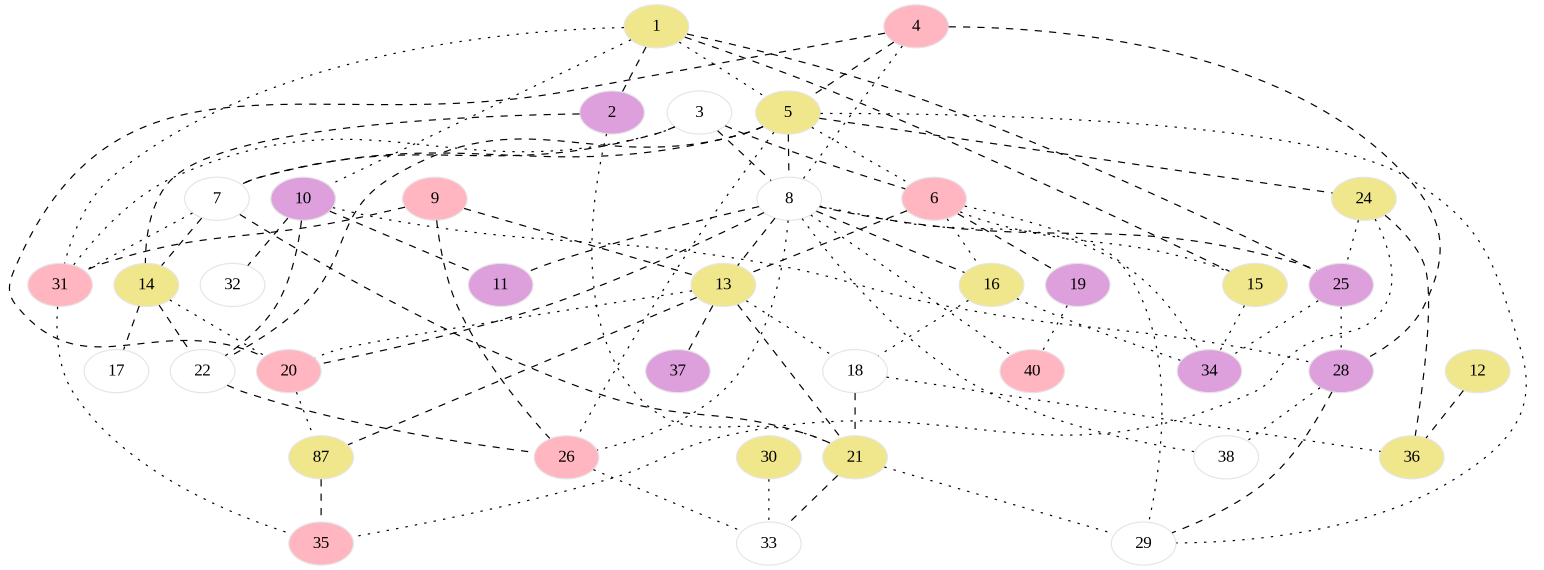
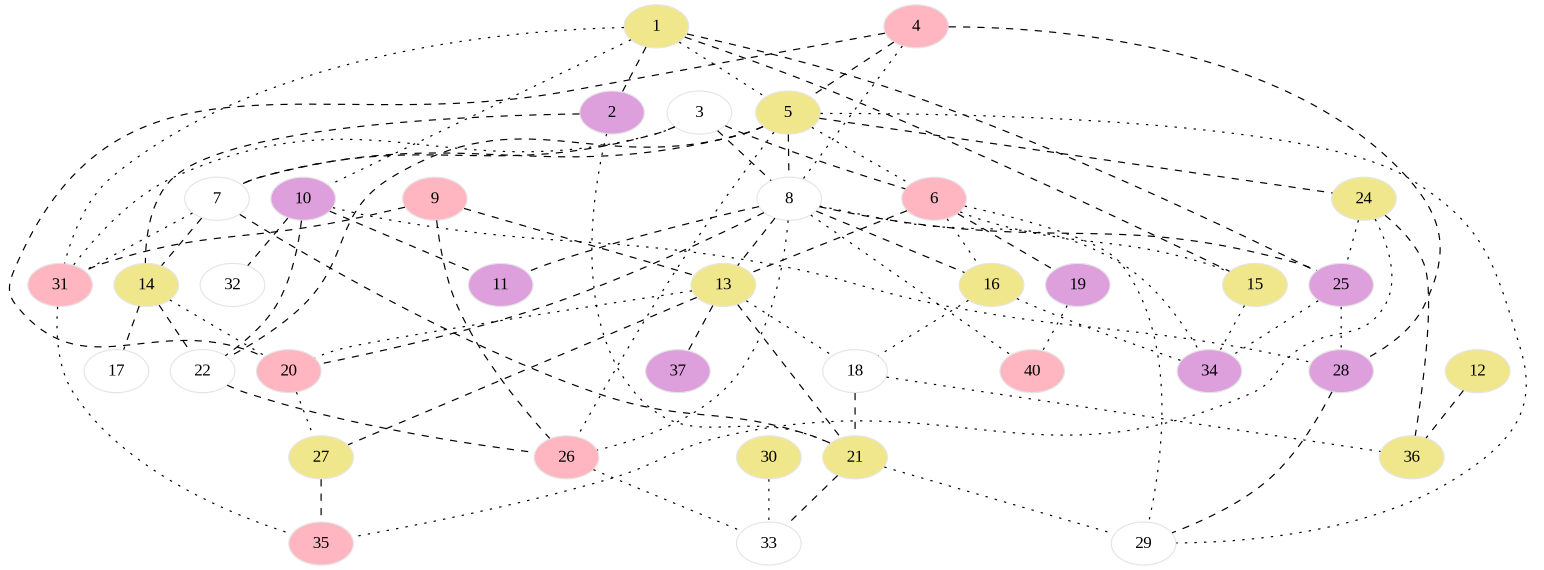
  graph {
    fontname="Liberation Serif"
    node [color=gray90 fillcolor=khaki fontname="Liberation Serif" style=filled]
    edge [fontname="Liberation Serif" style=dashed weight=1.0]
    2 [fillcolor=plum]
    1
    5
    10 [fillcolor=plum]
    15
    25 [fillcolor=plum]
    31 [fillcolor=lightpink]
    14
    21
    6 [fillcolor=lightpink]
    7 [fillcolor=white]
    8 [fillcolor=white]
    22 [fillcolor=white]
    24
    26 [fillcolor=lightpink]
    29 [fillcolor=white]
    28 [fillcolor=plum]
    11 [fillcolor=plum]
    32 [fillcolor=white]
    34 [fillcolor=plum]
    35 [fillcolor=lightpink]
    20 [fillcolor=lightpink]
    17 [fillcolor=white]
    33 [fillcolor=white]
    3 [fillcolor=white]
    13
    16
    19 [fillcolor=plum]
-   38 [fillcolor=white]
    40 [fillcolor=lightpink]
    4 [fillcolor=lightpink]
-   27 [label=87]
+   27
    36
    18 [fillcolor=white]
    37 [fillcolor=plum]
    9 [fillcolor=lightpink]
    12
    30
    2 -- 14
    2 -- 21 [style=dotted]
    1 -- 2
    1 -- 5 [style=dotted]
    1 -- 10 [style=dotted]
    1 -- 15
    1 -- 25
    1 -- 31 [style=dotted]
    5 -- 6 [style=dotted weight=2.0]
    5 -- 7 [weight=3.0]
    5 -- 8 [weight=2.0]
    5 -- 22
    5 -- 24
    5 -- 26 [style=dotted weight=2.0]
    5 -- 29 [style=dotted]
    10 -- 22
    10 -- 28 [style=dotted]
    10 -- 11
    10 -- 32
    15 -- 34 [style=dotted]
    25 -- 28 [style=dotted]
    25 -- 34 [style=dotted]
    31 -- 35 [style=dotted]
    14 -- 22
    14 -- 20 [style=dotted]
    14 -- 17
    21 -- 29 [style=dotted]
    21 -- 33
    6 -- 15 [style=dotted weight=2.0]
    6 -- 29 [style=dotted weight=2.0]
    6 -- 13
    6 -- 16 [style=dotted]
    6 -- 19
    7 -- 31 [style=dotted]
    7 -- 14
    7 -- 21
    8 -- 25
    8 -- 26 [style=dotted]
    8 -- 11
    8 -- 34 [style=dotted]
    8 -- 20
    8 -- 13
    8 -- 16
-   8 -- 38 [style=dotted]
    8 -- 40 [style=dotted]
    22 -- 26
    24 -- 25 [style=dotted]
    24 -- 35 [style=dotted]
    24 -- 36
    26 -- 33 [style=dotted]
    28 -- 29
-   28 -- 38 [style=dotted]
    20 -- 27 [style=dotted]
    3 -- 31 [style=dotted]
    3 -- 6
    3 -- 7
    3 -- 8
    13 -- 21
    13 -- 20 [style=dotted]
    13 -- 27
    13 -- 18 [style=dotted]
    13 -- 37
    16 -- 34 [style=dotted]
    16 -- 18 [style=dotted]
    19 -- 40 [style=dotted]
    4 -- 5
    4 -- 8 [style=dotted]
    4 -- 28
    4 -- 20
    27 -- 35
    18 -- 21
    18 -- 36 [style=dotted]
    9 -- 31 [weight=2.0]
    9 -- 26
    9 -- 13
    12 -- 36
    30 -- 33 [style=dotted]
  }
